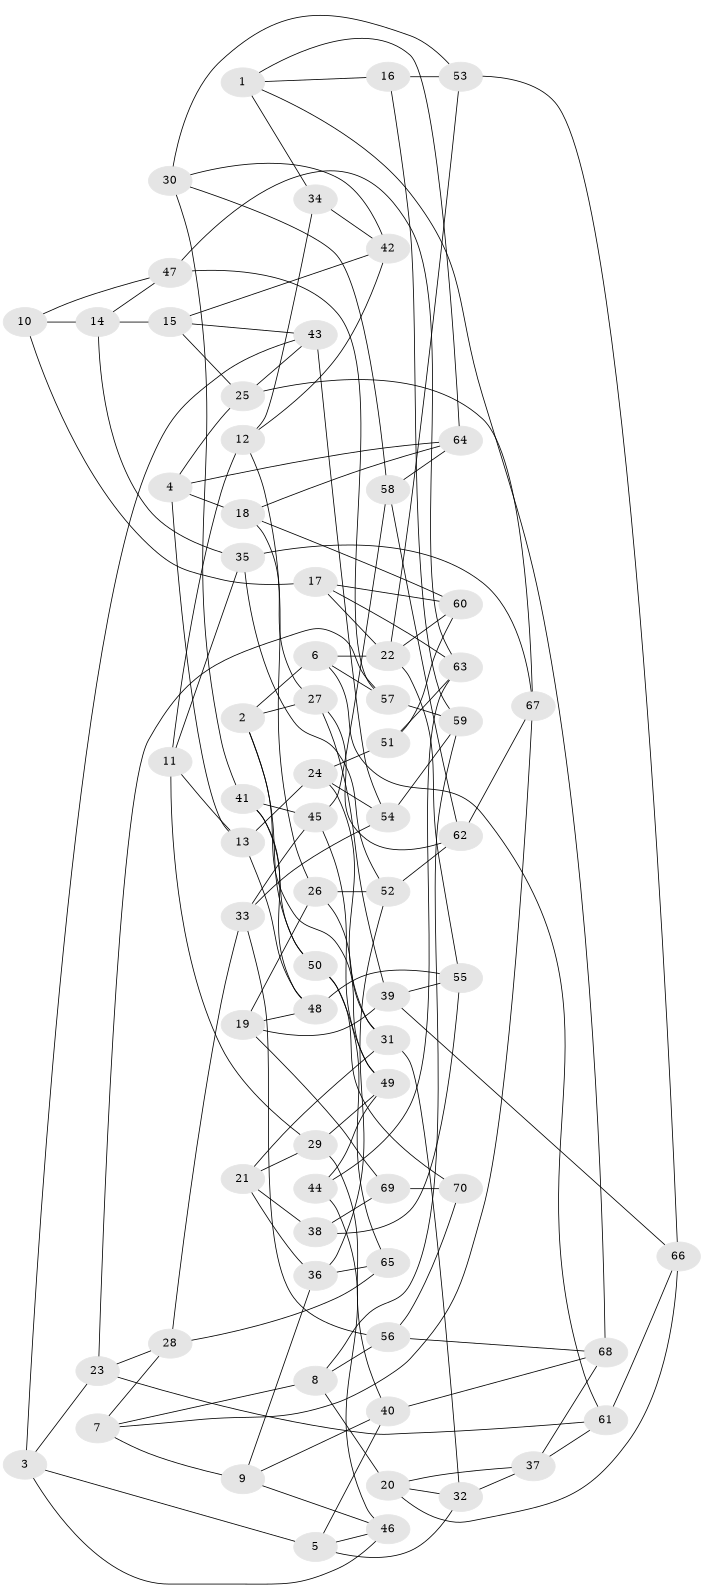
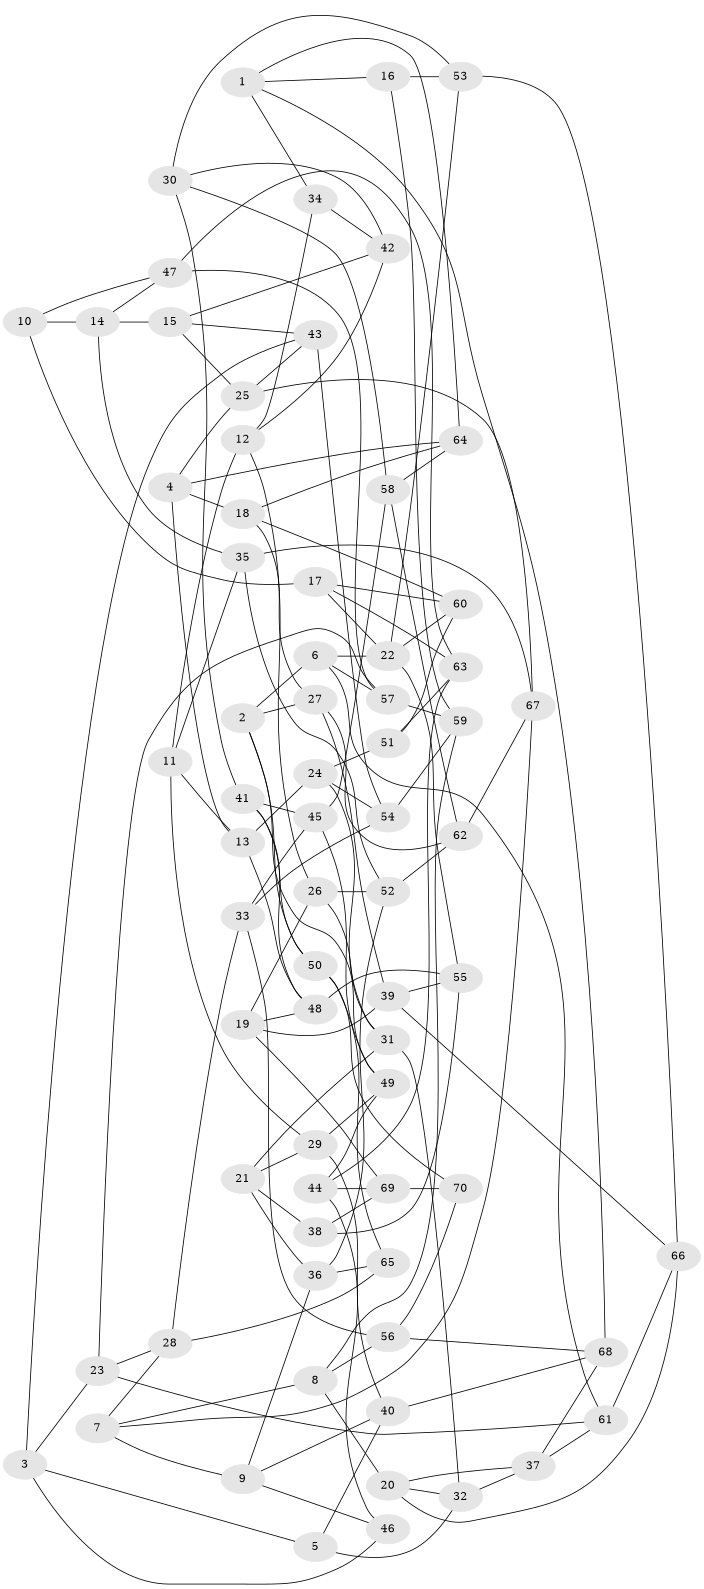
  graph {
    rankdir=LR
    node [color=gray90 style=filled]
    1
    16
    34
    64
    68
    59
    53
    42
    2
    6
    27
    49
    50
    22
    57
    61
    39
    62
    65
    70
    3
    5
    23
    43
    46
    32
    40
    28
    54
    4
    13
    18
    25
    24
    48
    60
    67
    37
    55
    66
    7
    8
    9
    20
    56
    36
    33
    52
    10
    14
    17
    47
    35
    15
    63
    51
    11
    12
    29
    26
    31
    19
    69
    21
    38
    45
    30
    41
    58
    44
    1 -- 16
    1 -- 34
    1 -- 64
    1 -- 68
    16 -- 59
    16 -- 53
    34 -- 42
    53 -- 66
    2 -- 6
    2 -- 27
    2 -- 49
    2 -- 50
    6 -- 22
    6 -- 57
    6 -- 61
    27 -- 39
    27 -- 62
    50 -- 65
    50 -- 70
    22 -- 53
    22 -- 60
    22 -- 55
    57 -- 59
    61 -- 66
    39 -- 55
    39 -- 66
    62 -- 67
    3 -- 5
    3 -- 23
    3 -- 43
    3 -- 46
-   5 -- 46
    5 -- 32
    5 -- 40
    23 -- 57
    23 -- 61
    23 -- 28
    43 -- 54
    32 -- 37
    40 -- 68
    28 -- 65
    28 -- 33
    54 -- 59
    4 -- 64
    4 -- 13
    4 -- 18
    4 -- 25
    13 -- 24
    13 -- 48
    18 -- 64
    18 -- 27
    18 -- 60
    25 -- 43
    25 -- 67
    24 -- 54
    24 -- 51
    24 -- 31
    48 -- 55
    37 -- 68
    37 -- 61
    7 -- 28
    7 -- 67
    7 -- 8
    7 -- 9
    8 -- 59
    8 -- 20
    8 -- 56
    9 -- 46
    9 -- 40
    9 -- 36
    20 -- 32
    20 -- 37
    20 -- 66
    56 -- 68
    56 -- 70
    36 -- 65
    36 -- 52
    33 -- 54
    33 -- 56
    33 -- 45
    52 -- 62
    10 -- 14
    10 -- 17
    10 -- 47
    14 -- 47
    14 -- 35
    14 -- 15
    17 -- 22
    17 -- 60
    17 -- 63
    47 -- 57
    47 -- 63
    35 -- 67
    35 -- 52
    15 -- 42
    15 -- 43
    15 -- 25
    51 -- 60
    51 -- 63
    11 -- 13
    11 -- 35
    11 -- 12
    11 -- 29
    12 -- 34
    12 -- 42
    12 -- 26
    29 -- 49
    29 -- 40
    26 -- 52
    26 -- 31
    31 -- 32
    19 -- 39
    19 -- 48
    19 -- 26
    19 -- 69
    69 -- 70
    21 -- 36
    21 -- 29
    21 -- 31
    21 -- 38
    38 -- 55
    38 -- 69
    45 -- 49
    45 -- 58
    30 -- 53
    30 -- 42
    30 -- 41
    30 -- 58
    41 -- 50
    41 -- 48
    41 -- 45
    58 -- 64
    58 -- 62
    44 -- 49
    44 -- 46
    44 -- 63
+   44 -- 69
  }
